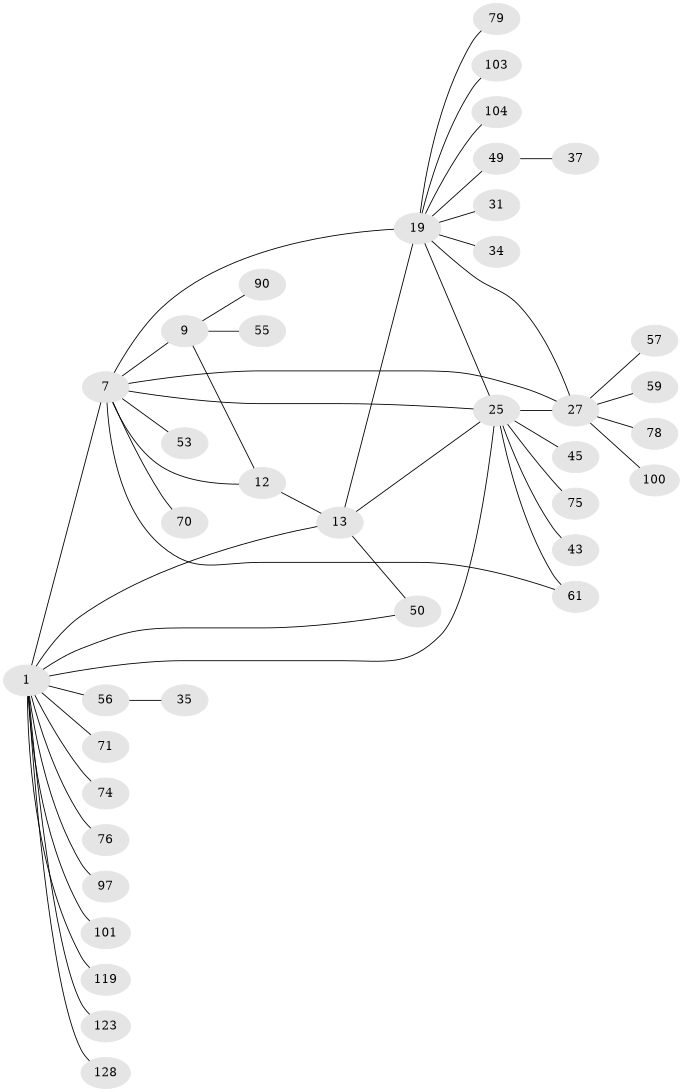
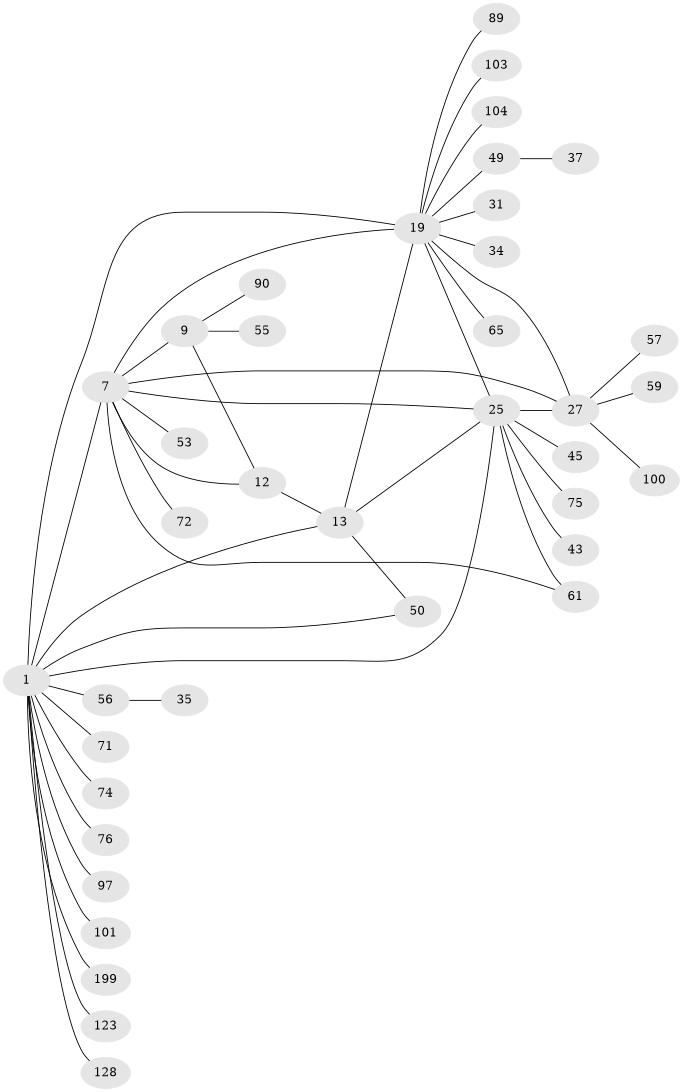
  graph {
    rankdir=LR
    node [color=gray90 style=filled]
    1 [super="+6+3+121+5+2+54"]
    7 [super="+8+69"]
    13 [super="+83+73+113+60+17+14+15"]
    19 [super="+47+21+20+23"]
    25 [super="+92+33+26+30+40+52"]
    50 [super="+102+85"]
    56
    71
    74 [super="+110"]
    76
    97
    101
-   119 [super="+131"]
+   119 [super="+131" label=199]
    123
    128
    9 [super="+41+10+105+106"]
    12 [super="+36"]
    27 [super="+42+28"]
    53
    61 [super="+68"]
-   70 [super="+72"]
+   70 [super="+72" label=72]
    31
    34
    49
-   79
+   65 [super="+88"]
+   79 [label=89]
    103
    104
    75
    43
    45
    35
    55
    n34 [label=90]
    57
    59
-   78 [super="+94"]
    100
    37
    1 -- 7
    1 -- 13 [weight=3]
+   1 -- 19 [weight=2]
    1 -- 25 [weight=2]
    1 -- 50
    1 -- 56
    1 -- 71
    1 -- 74
    1 -- 76
    1 -- 97
    1 -- 101
    1 -- 119
    1 -- 123
    1 -- 128
    7 -- 19
    7 -- 25
    7 -- 9 [weight=6]
    7 -- 12 [weight=3]
    7 -- 27
    7 -- 53
    7 -- 61
    7 -- 70
    13 -- 19
    13 -- 25
    13 -- 50
    19 -- 25
    19 -- 27 [weight=2]
    19 -- 31
    19 -- 34
    19 -- 49
+   19 -- 65
    19 -- 79
    19 -- 103
    19 -- 104
    25 -- 27 [weight=9]
    25 -- 61
    25 -- 75
    25 -- 43
    25 -- 45
    56 -- 35
    9 -- 12 [weight=2]
    9 -- 55
    9 -- n34
    12 -- 13
    27 -- 57
    27 -- 59
-   27 -- 78
    27 -- 100
    49 -- 37
  }
